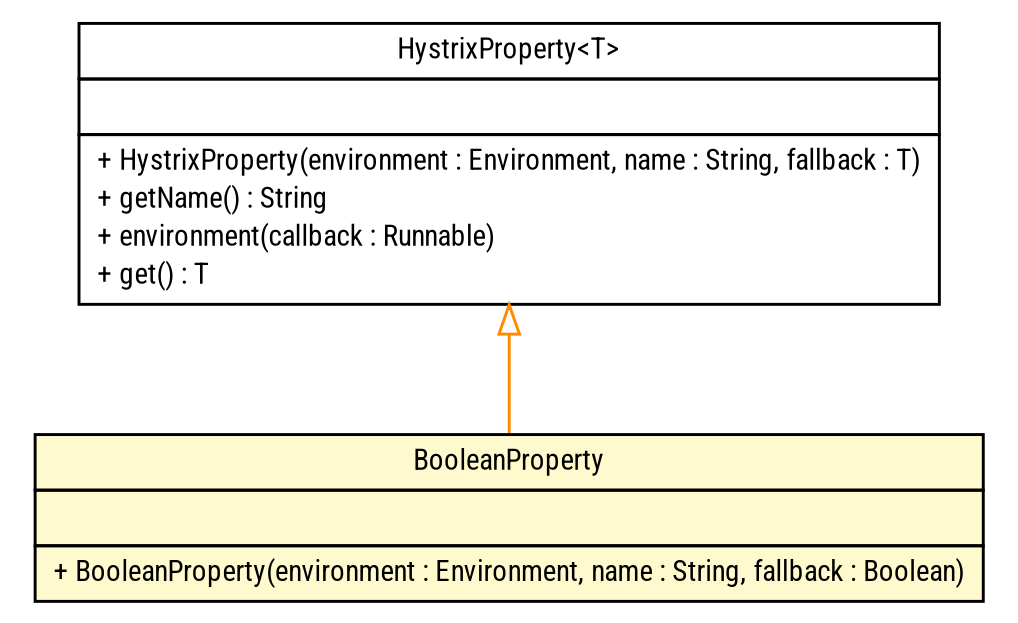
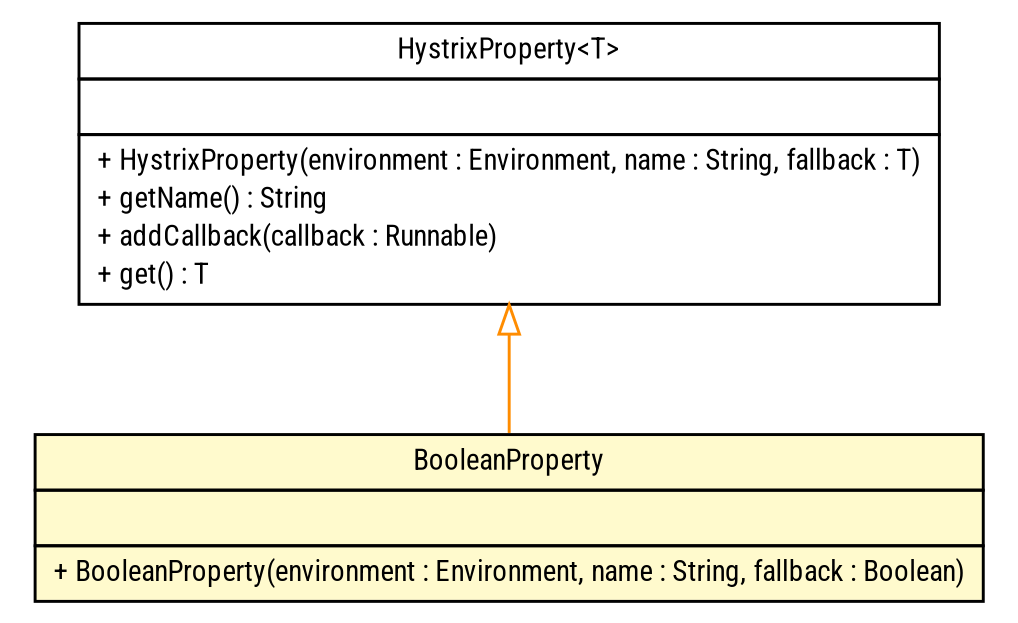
  digraph {
    nodesep=0.25
    ranksep=0.5
    fontname="Roboto Condensed"
    node [fontcolor=black fontname="Roboto Condensed" fontsize=10.0 shape=plaintext]
-   n1 [label=<<table title="com.yirendai.oss.lib.histrix.config.HystrixProperty" border="0" cellborder="1" cellspacing="0" cellpadding="2" port="p" href="./HystrixProperty.html"> 		<tr><td><table border="0" cellspacing="0" cellpadding="1"> <tr><td align="center" balign="center"> HystrixProperty&lt;T&gt; </td></tr> 		</table></td></tr> 		<tr><td><table border="0" cellspacing="0" cellpadding="1"> <tr><td align="left" balign="left">  </td></tr> 		</table></td></tr> 		<tr><td><table border="0" cellspacing="0" cellpadding="1"> <tr><td align="left" balign="left"> + HystrixProperty(environment : Environment, name : String, fallback : T) </td></tr> <tr><td align="left" balign="left"> + getName() : String </td></tr> <tr><td align="left" balign="left"> + environment(callback : Runnable) </td></tr> <tr><td align="left" balign="left"> + get() : T </td></tr> 		</table></td></tr> 		</table>>]
+   n1 [label=<<table title="com.yirendai.oss.lib.histrix.config.HystrixProperty" border="0" cellborder="1" cellspacing="0" cellpadding="2" port="p" href="./HystrixProperty.html"> 		<tr><td><table border="0" cellspacing="0" cellpadding="1"> <tr><td align="center" balign="center"> HystrixProperty&lt;T&gt; </td></tr> 		</table></td></tr> 		<tr><td><table border="0" cellspacing="0" cellpadding="1"> <tr><td align="left" balign="left">  </td></tr> 		</table></td></tr> 		<tr><td><table border="0" cellspacing="0" cellpadding="1"> <tr><td align="left" balign="left"> + HystrixProperty(environment : Environment, name : String, fallback : T) </td></tr> <tr><td align="left" balign="left"> + getName() : String </td></tr> <tr><td align="left" balign="left"> + addCallback(callback : Runnable) </td></tr> <tr><td align="left" balign="left"> + get() : T </td></tr> 		</table></td></tr> 		</table>>]
    n2 [label=<<table title="com.yirendai.oss.lib.histrix.config.HystrixProperty.BooleanProperty" border="0" cellborder="1" cellspacing="0" cellpadding="2" port="p" bgcolor="lemonChiffon" href="./HystrixProperty.BooleanProperty.html"> 		<tr><td><table border="0" cellspacing="0" cellpadding="1"> <tr><td align="center" balign="center"> BooleanProperty </td></tr> 		</table></td></tr> 		<tr><td><table border="0" cellspacing="0" cellpadding="1"> <tr><td align="left" balign="left">  </td></tr> 		</table></td></tr> 		<tr><td><table border="0" cellspacing="0" cellpadding="1"> <tr><td align="left" balign="left"> + BooleanProperty(environment : Environment, name : String, fallback : Boolean) </td></tr> 		</table></td></tr> 		</table>>]
    n1 -> n2 [arrowtail=empty dir=back fontname="Roboto Condensed" fontsize=10 headport=p labelfontname=Helvetica labelfontsize=10 tailport=p color=darkorange]
  }
